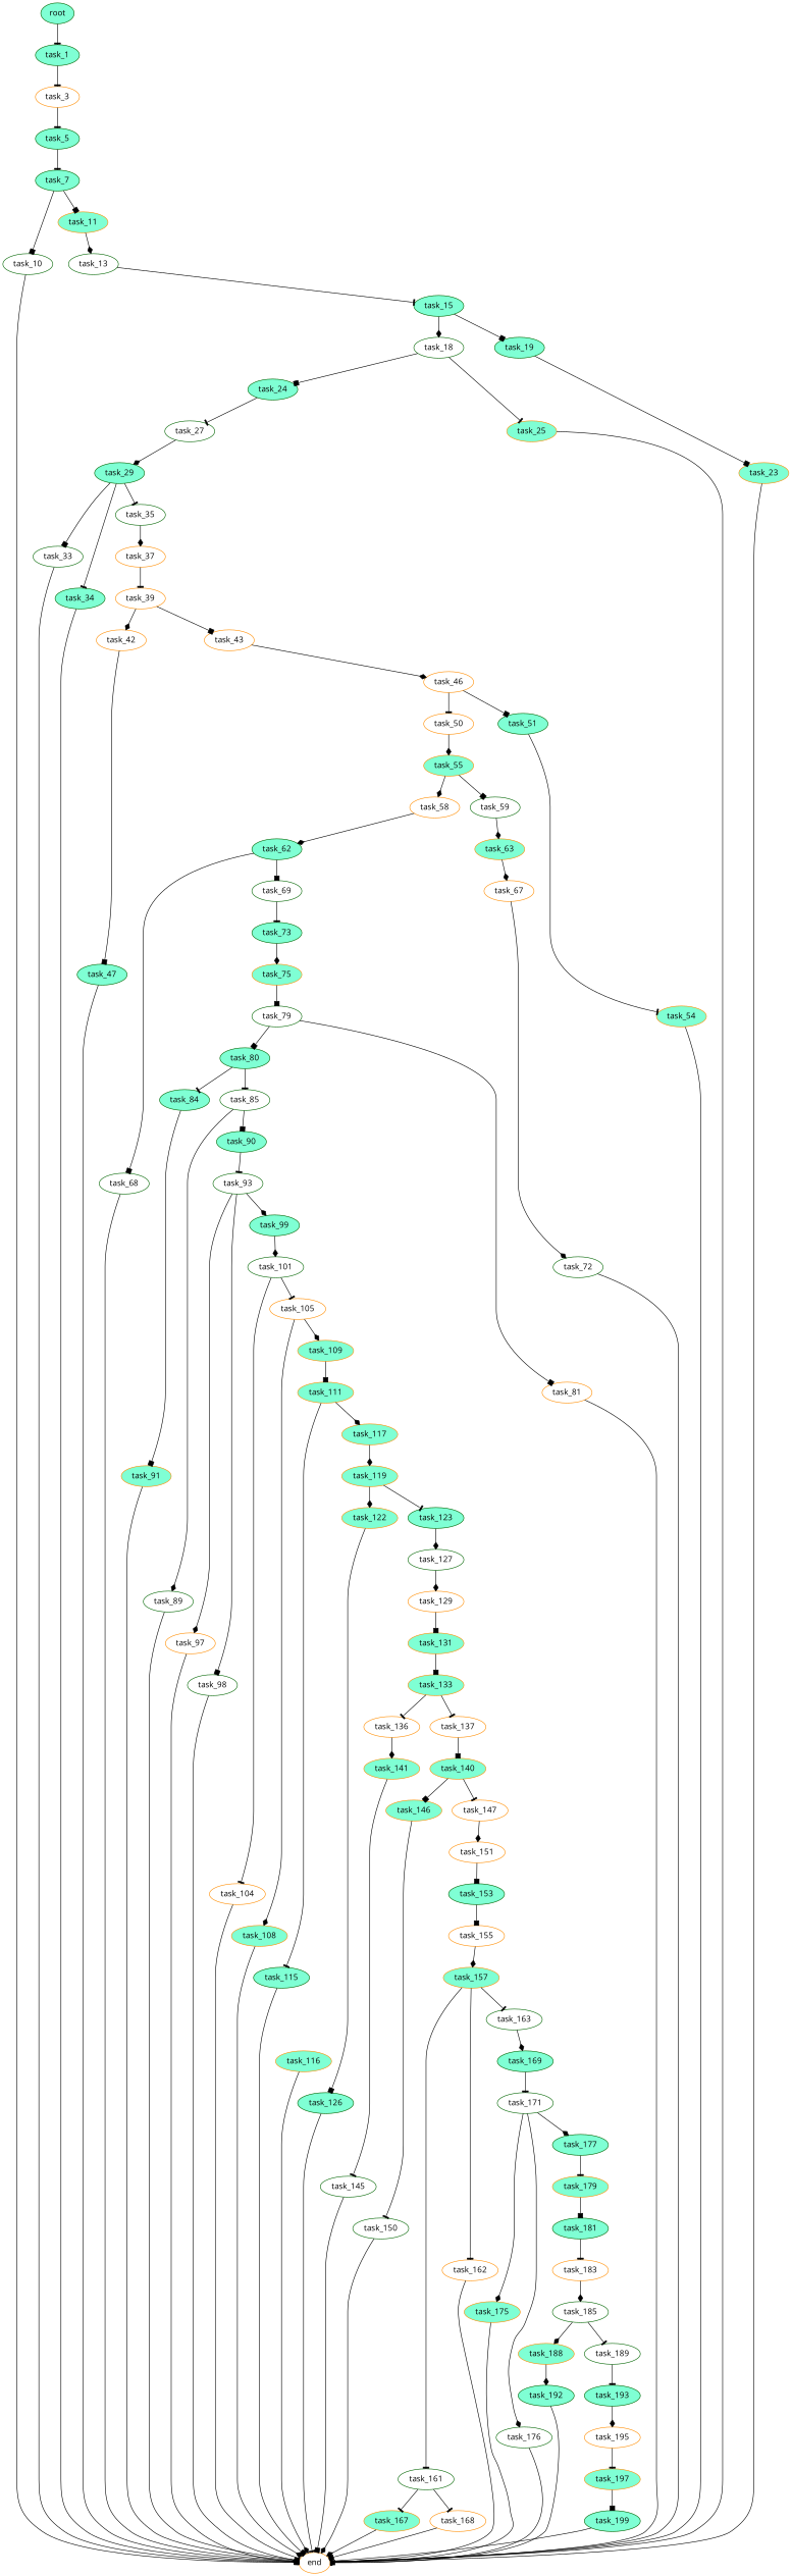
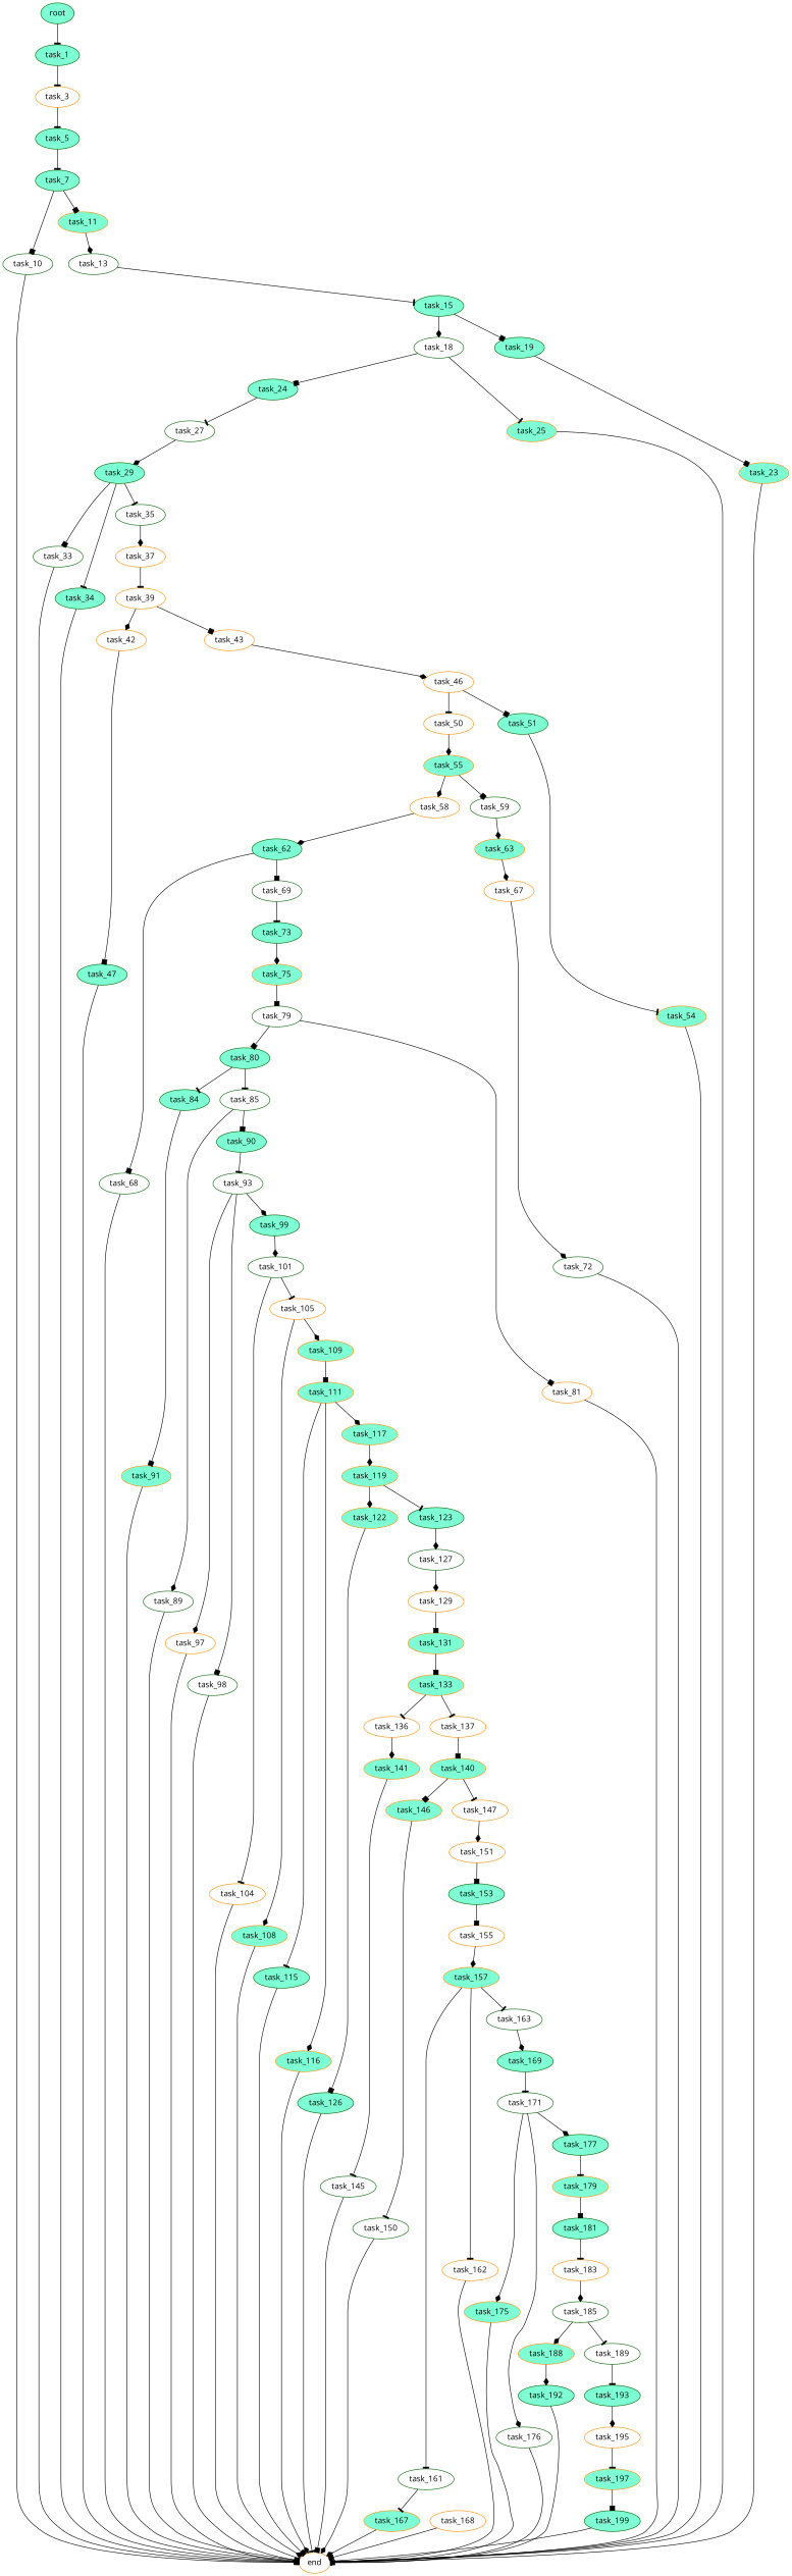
  digraph {
    fontname="Open Sans"
    node [color=darkgreen fillcolor=aquamarine fontname="Open Sans" style=filled]
    edge [arrowhead=tee fontname="Open Sans"]
    root
    task_1
    task_3 [color=darkorange fillcolor=white]
    task_5
    task_7
    task_10 [fillcolor=white]
    task_11 [color=darkorange]
    end [color=darkorange fillcolor=white]
    task_13 [fillcolor=white]
    task_15
    task_18 [fillcolor=white]
    task_19
    task_24
    task_25 [color=darkorange]
    task_23 [color=darkorange]
    task_27 [fillcolor=white]
    task_29
    task_33 [fillcolor=white]
    task_34
    task_35 [fillcolor=white]
    task_37 [color=darkorange fillcolor=white]
    task_39 [color=darkorange fillcolor=white]
    task_42 [color=darkorange fillcolor=white]
    task_43 [color=darkorange fillcolor=white]
    task_47
    task_46 [color=darkorange fillcolor=white]
    task_50 [color=darkorange fillcolor=white]
    task_51
    task_55 [color=darkorange]
    task_54 [color=darkorange]
    task_58 [color=darkorange fillcolor=white]
    task_59 [fillcolor=white]
    task_62
    task_63 [color=darkorange]
    task_68 [fillcolor=white]
    task_69 [fillcolor=white]
    task_67 [color=darkorange fillcolor=white]
    task_73
    task_72 [fillcolor=white]
    task_75 [color=darkorange]
    n41 [fillcolor=white label=task_79]
    task_80
    task_81 [color=darkorange fillcolor=white]
    task_84
    task_85 [fillcolor=white]
    task_91 [color=darkorange]
    task_89 [fillcolor=white]
    task_90
    task_93 [fillcolor=white]
    task_97 [color=darkorange fillcolor=white]
    task_98 [fillcolor=white]
    task_99
    task_101 [fillcolor=white]
    task_104 [color=darkorange fillcolor=white]
    task_105 [color=darkorange fillcolor=white]
    task_108 [color=darkorange]
    task_109 [color=darkorange]
    task_111 [color=darkorange]
    task_115
    task_116 [color=darkorange]
    task_117 [color=darkorange]
    task_119 [color=darkorange]
    task_122 [color=darkorange]
    task_123
    task_126
    task_127 [fillcolor=white]
    task_129 [color=darkorange fillcolor=white]
    task_131 [color=darkorange]
    task_133 [color=darkorange]
    task_136 [color=darkorange fillcolor=white]
    task_137 [color=darkorange fillcolor=white]
    task_141 [color=darkorange]
    task_140 [color=darkorange]
    task_145 [fillcolor=white]
    task_146 [color=darkorange]
    task_147 [color=darkorange fillcolor=white]
    task_150 [fillcolor=white]
    task_151 [color=darkorange fillcolor=white]
    task_153
    task_155 [color=darkorange fillcolor=white]
    task_157 [color=darkorange]
    task_161 [fillcolor=white]
    task_162 [color=darkorange fillcolor=white]
    task_163 [fillcolor=white]
    task_167 [color=darkorange]
    task_168 [color=darkorange fillcolor=white]
    task_169
    task_171 [fillcolor=white]
    task_175 [color=darkorange]
    task_176 [fillcolor=white]
    task_177
    task_179 [color=darkorange]
    task_181
    task_183 [color=darkorange fillcolor=white]
    task_185 [fillcolor=white]
    task_188 [color=darkorange]
    task_189 [fillcolor=white]
    task_192
    task_193
    task_195 [color=darkorange fillcolor=white]
    task_197 [color=darkorange]
    task_199
    root -> task_1
    task_1 -> task_3
    task_3 -> task_5
    task_5 -> task_7
    task_7 -> task_10 [arrowhead=box]
    task_7 -> task_11 [arrowhead=box]
    task_10 -> end [arrowhead=box]
    task_11 -> task_13 [arrowhead=diamond]
    task_13 -> task_15
    task_15 -> task_18 [arrowhead=diamond]
    task_15 -> task_19 [arrowhead=box]
    task_18 -> task_24 [arrowhead=box]
    task_18 -> task_25
    task_19 -> task_23 [arrowhead=box]
    task_24 -> task_27
    task_25 -> end
    task_23 -> end
    task_27 -> task_29 [arrowhead=diamond]
    task_29 -> task_33 [arrowhead=box]
    task_29 -> task_34
    task_29 -> task_35
    task_33 -> end [arrowhead=box]
    task_34 -> end [arrowhead=box]
    task_35 -> task_37 [arrowhead=diamond]
    task_37 -> task_39
    task_39 -> task_42 [arrowhead=diamond]
    task_39 -> task_43 [arrowhead=box]
    task_42 -> task_47 [arrowhead=box]
    task_43 -> task_46 [arrowhead=diamond]
    task_47 -> end
    task_46 -> task_50
    task_46 -> task_51 [arrowhead=box]
    task_50 -> task_55 [arrowhead=diamond]
    task_51 -> task_54
    task_55 -> task_58 [arrowhead=diamond]
    task_55 -> task_59 [arrowhead=box]
    task_54 -> end
    task_58 -> task_62 [arrowhead=diamond]
    task_59 -> task_63 [arrowhead=diamond]
    task_62 -> task_68 [arrowhead=box]
    task_62 -> task_69 [arrowhead=box]
    task_63 -> task_67 [arrowhead=diamond]
    task_68 -> end [arrowhead=diamond]
    task_69 -> task_73
    task_67 -> task_72 [arrowhead=diamond]
    task_73 -> task_75 [arrowhead=diamond]
    task_72 -> end
    task_75 -> n41 [arrowhead=box]
    n41 -> task_80 [arrowhead=box]
    n41 -> task_81 [arrowhead=box]
    task_80 -> task_84
    task_80 -> task_85
    task_81 -> end
    task_84 -> task_91 [arrowhead=box]
    task_85 -> task_89 [arrowhead=diamond]
    task_85 -> task_90 [arrowhead=box]
    task_91 -> end
    task_89 -> end [arrowhead=box]
    task_90 -> task_93
    task_93 -> task_97 [arrowhead=diamond]
    task_93 -> task_98 [arrowhead=box]
    task_93 -> task_99 [arrowhead=diamond]
    task_97 -> end [arrowhead=diamond]
    task_98 -> end [arrowhead=box]
    task_99 -> task_101 [arrowhead=diamond]
    task_101 -> task_104
    task_101 -> task_105
    task_104 -> end
    task_105 -> task_108 [arrowhead=diamond]
    task_105 -> task_109 [arrowhead=diamond]
    task_108 -> end [arrowhead=diamond]
    task_109 -> task_111 [arrowhead=box]
    task_111 -> task_115
+   task_111 -> task_116 [arrowhead=diamond]
    task_111 -> task_117 [arrowhead=diamond]
    task_115 -> end [arrowhead=box]
    task_116 -> end [arrowhead=diamond]
    task_117 -> task_119 [arrowhead=diamond]
    task_119 -> task_122 [arrowhead=diamond]
    task_119 -> task_123
    task_122 -> task_126 [arrowhead=box]
    task_123 -> task_127 [arrowhead=diamond]
    task_126 -> end
    task_127 -> task_129 [arrowhead=diamond]
    task_129 -> task_131 [arrowhead=box]
    task_131 -> task_133 [arrowhead=box]
    task_133 -> task_136
    task_133 -> task_137
    task_136 -> task_141 [arrowhead=diamond]
    task_137 -> task_140 [arrowhead=box]
    task_141 -> task_145
    task_140 -> task_146 [arrowhead=box]
    task_140 -> task_147
    task_145 -> end [arrowhead=box]
    task_146 -> task_150
    task_147 -> task_151 [arrowhead=diamond]
    task_150 -> end [arrowhead=diamond]
    task_151 -> task_153 [arrowhead=box]
    task_153 -> task_155 [arrowhead=box]
    task_155 -> task_157 [arrowhead=diamond]
    task_157 -> task_161
    task_157 -> task_162
    task_157 -> task_163
    task_161 -> task_167
-   task_161 -> task_168
    task_162 -> end
    task_163 -> task_169 [arrowhead=diamond]
    task_167 -> end [arrowhead=diamond]
    task_168 -> end [arrowhead=box]
    task_169 -> task_171
    task_171 -> task_175 [arrowhead=diamond]
    task_171 -> task_176 [arrowhead=diamond]
    task_171 -> task_177 [arrowhead=diamond]
    task_175 -> end
    task_176 -> end
    task_177 -> task_179
    task_179 -> task_181 [arrowhead=box]
    task_181 -> task_183
    task_183 -> task_185 [arrowhead=diamond]
    task_185 -> task_188 [arrowhead=diamond]
    task_185 -> task_189
    task_188 -> task_192 [arrowhead=diamond]
    task_189 -> task_193
    task_192 -> end [arrowhead=box]
    task_193 -> task_195 [arrowhead=diamond]
    task_195 -> task_197
    task_197 -> task_199 [arrowhead=box]
    task_199 -> end
  }
